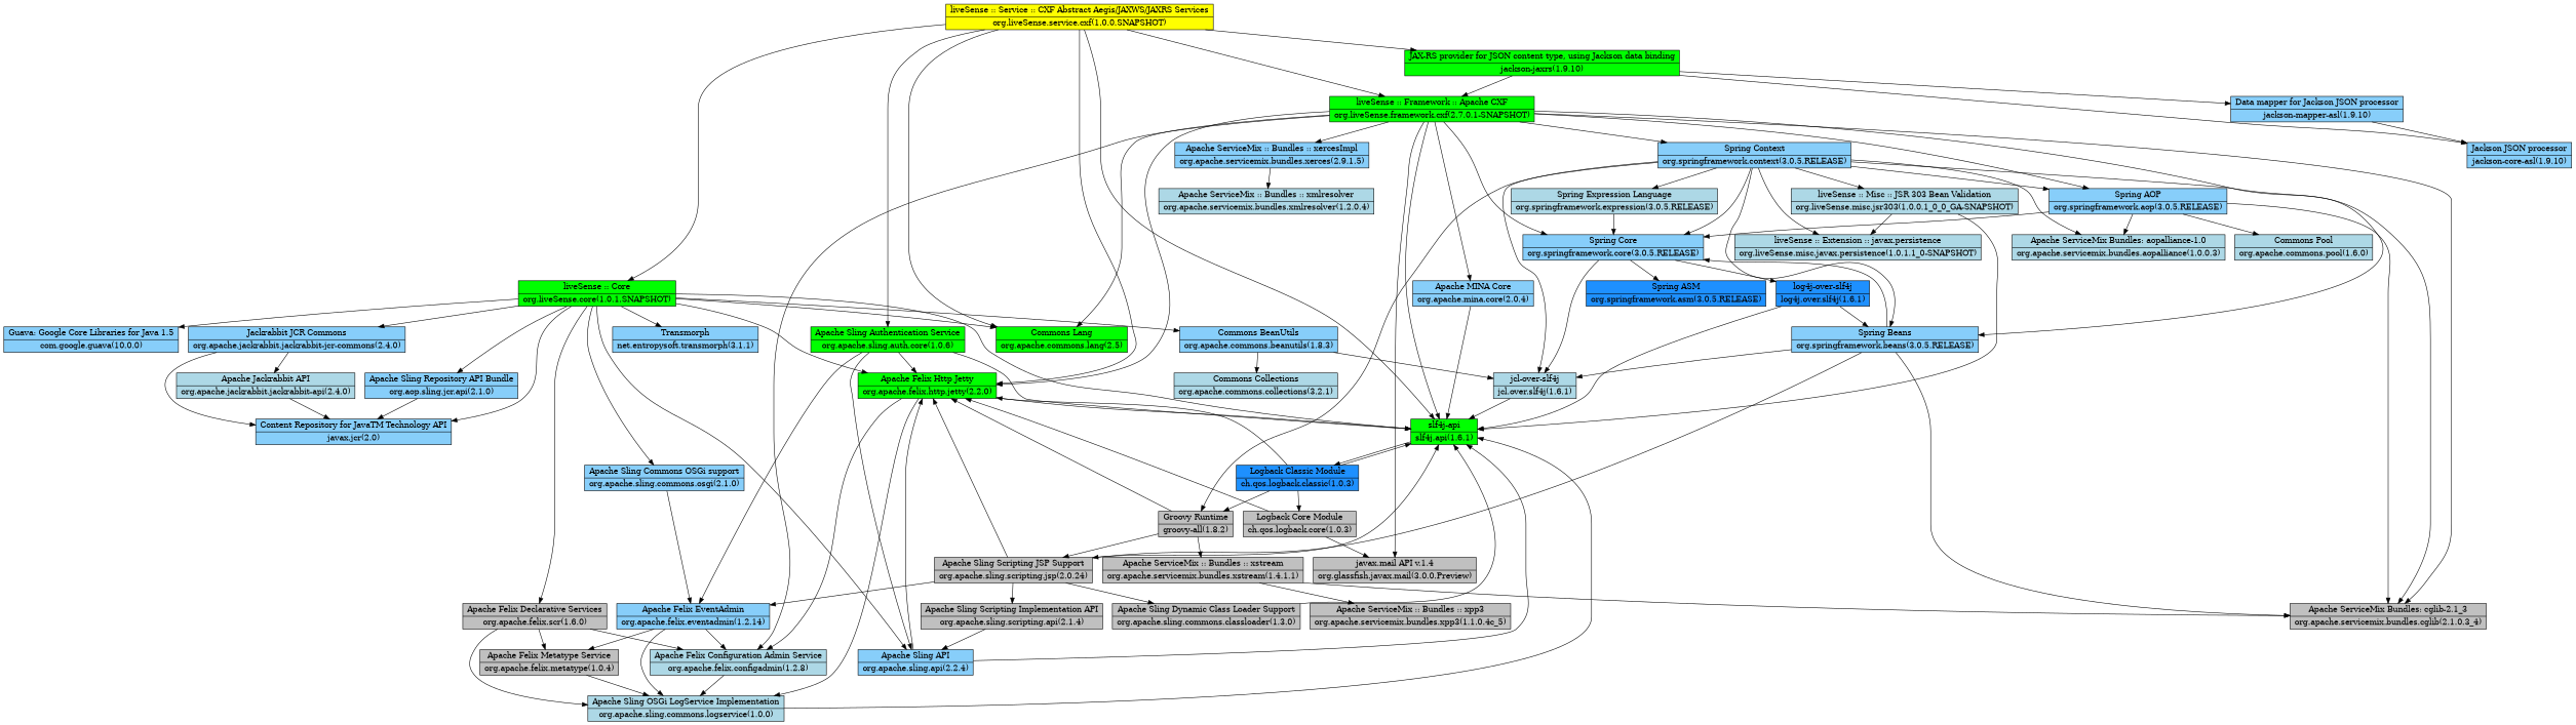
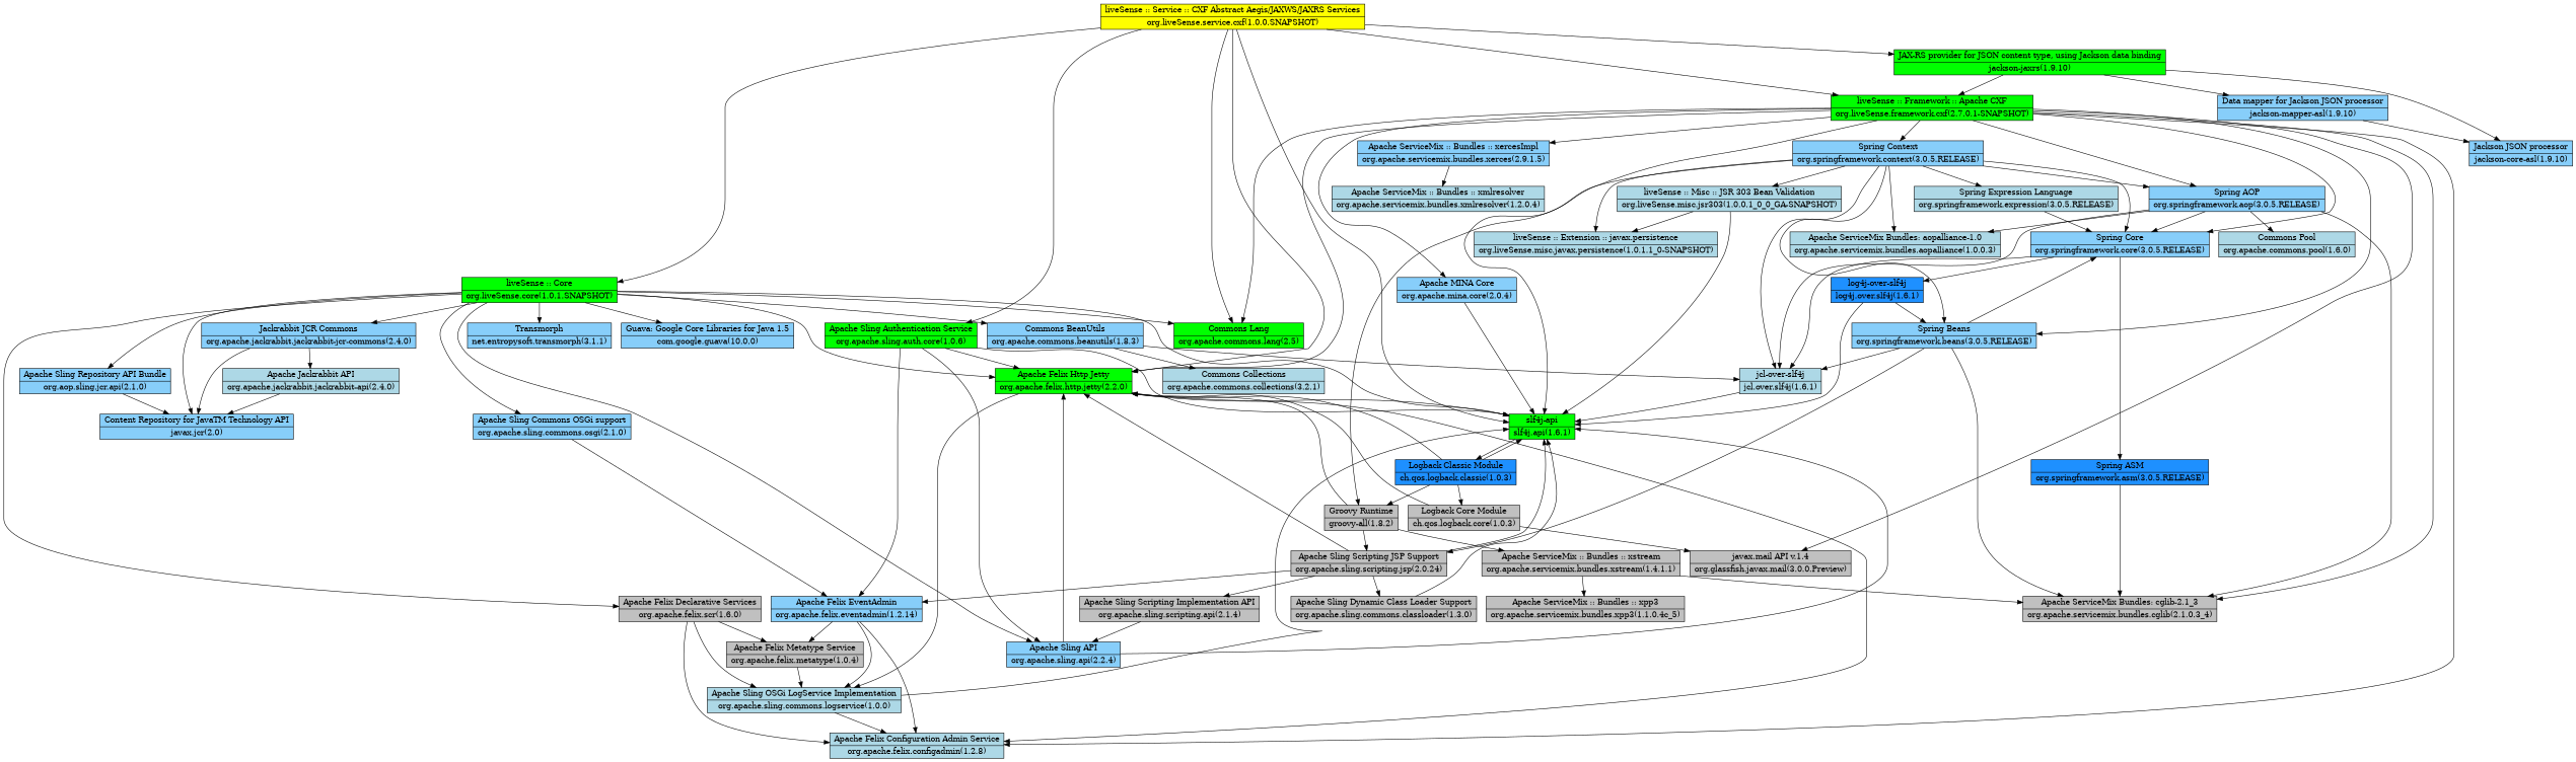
  digraph {
    node [fillcolor=lightskyblue shape=record style=filled]
    n1 [fillcolor=yellow label="{liveSense :: Service :: CXF Abstract Aegis/JAXWS/JAXRS Services | org.liveSense.service.cxf(1.0.0.SNAPSHOT)}"]
    n2 [fillcolor=green label="{Apache Sling Authentication Service | org.apache.sling.auth.core(1.0.6)}"]
    n3 [fillcolor=green label="{Commons Lang | org.apache.commons.lang(2.5)}"]
    n4 [fillcolor=green label="{Apache Felix Http Jetty | org.apache.felix.http.jetty(2.2.0)}"]
    n5 [fillcolor=green label="{liveSense :: Core | org.liveSense.core(1.0.1.SNAPSHOT)}"]
    n6 [fillcolor=green label="{liveSense :: Framework :: Apache CXF | org.liveSense.framework.cxf(2.7.0.1-SNAPSHOT)}"]
    n7 [fillcolor=green label="{JAX-RS provider for JSON content type, using Jackson data binding | jackson-jaxrs(1.9.10)}"]
    n8 [fillcolor=green label="{slf4j-api | slf4j.api(1.6.1)}"]
    n9 [label="{Apache Sling API | org.apache.sling.api(2.2.4)}"]
    n10 [label="{Apache Felix EventAdmin | org.apache.felix.eventadmin(1.2.14)}"]
    n11 [fillcolor=lightblue label="{Apache Sling OSGi LogService Implementation | org.apache.sling.commons.logservice(1.0.0)}"]
    n12 [fillcolor=lightblue label="{Apache Felix Configuration Admin Service | org.apache.felix.configadmin(1.2.8)}"]
    n13 [fillcolor=silver label="{Apache Felix Declarative Services | org.apache.felix.scr(1.6.0)}"]
    n14 [label="{Jackrabbit JCR Commons | org.apache.jackrabbit.jackrabbit-jcr-commons(2.4.0)}"]
    n15 [label="{Commons BeanUtils | org.apache.commons.beanutils(1.8.3)}"]
    n16 [label="{Content Repository for JavaTM Technology API | javax.jcr(2.0)}"]
    n17 [label="{Apache Sling Repository API Bundle | org.aop.sling.jcr.api(2.1.0)}"]
    n18 [label="{Apache Sling Commons OSGi support | org.apache.sling.commons.osgi(2.1.0)}"]
    n19 [label="{Transmorph | net.entropysoft.transmorph(3.1.1)}"]
    n20 [label="{Guava: Google Core Libraries for Java 1.5 | com.google.guava(10.0.0)}"]
    n21 [fillcolor=silver label="{javax.mail API v.1.4 | org.glassfish.javax.mail(3.0.0.Preview)}"]
    n22 [fillcolor=silver label="{Apache ServiceMix Bundles: cglib-2.1_3 | org.apache.servicemix.bundles.cglib(2.1.0.3_4)}"]
    n23 [label="{Spring AOP | org.springframework.aop(3.0.5.RELEASE)}"]
    n24 [label="{Apache MINA Core | org.apache.mina.core(2.0.4)}"]
    n25 [label="{Spring Context | org.springframework.context(3.0.5.RELEASE)}"]
    n26 [label="{Spring Core | org.springframework.core(3.0.5.RELEASE)}"]
    n27 [label="{Spring Beans | org.springframework.beans(3.0.5.RELEASE)}"]
    n28 [label="{Apache ServiceMix :: Bundles :: xercesImpl | org.apache.servicemix.bundles.xerces(2.9.1.5)}"]
    n29 [label="{Data mapper for Jackson JSON processor | jackson-mapper-asl(1.9.10)}"]
    n30 [label="{Jackson JSON processor | jackson-core-asl(1.9.10)}"]
    n31 [fillcolor=dodgerblue label="{Logback Classic Module | ch.qos.logback.classic(1.0.3)}"]
    n32 [fillcolor=silver label="{Apache Felix Metatype Service | org.apache.felix.metatype(1.0.4)}"]
    n33 [fillcolor=lightblue label="{Apache Jackrabbit API | org.apache.jackrabbit.jackrabbit-api(2.4.0)}"]
    n34 [fillcolor=lightblue label="{Commons Collections | org.apache.commons.collections(3.2.1)}"]
    n35 [fillcolor=lightblue label="{jcl-over-slf4j | jcl.over.slf4j(1.6.1)}"]
    n36 [fillcolor=lightblue label="{Commons Pool | org.apache.commons.pool(1.6.0)}"]
    n37 [fillcolor=lightblue label="{Apache ServiceMix Bundles: aopalliance-1.0 | org.apache.servicemix.bundles.aopalliance(1.0.0.3)}"]
    n38 [fillcolor=silver label="{Groovy Runtime | groovy-all(1.8.2)}"]
    n39 [fillcolor=lightblue label="{Spring Expression Language | org.springframework.expression(3.0.5.RELEASE)}"]
    n40 [fillcolor=lightblue label="{liveSense :: Extension :: javax.persistence | org.liveSense.misc.javax.persistence(1.0.1.1_0-SNAPSHOT)}"]
    n41 [fillcolor=lightblue label="{liveSense :: Misc :: JSR 303 Bean Validation | org.liveSense.misc.jsr303(1.0.0.1_0_0_GA-SNAPSHOT)}"]
    n42 [fillcolor=dodgerblue label="{Spring ASM | org.springframework.asm(3.0.5.RELEASE)}"]
    n43 [fillcolor=dodgerblue label="{log4j-over-slf4j | log4j.over.slf4j(1.6.1)}"]
    n44 [fillcolor=silver label="{Apache Sling Scripting JSP Support | org.apache.sling.scripting.jsp(2.0.24)}"]
    n45 [fillcolor=lightblue label="{Apache ServiceMix :: Bundles :: xmlresolver | org.apache.servicemix.bundles.xmlresolver(1.2.0.4)}"]
    n46 [fillcolor=silver label="{Logback Core Module | ch.qos.logback.core(1.0.3)}"]
    n47 [fillcolor=silver label="{Apache ServiceMix :: Bundles :: xstream | org.apache.servicemix.bundles.xstream(1.4.1.1)}"]
    n48 [fillcolor=silver label="{Apache ServiceMix :: Bundles :: xpp3 | org.apache.servicemix.bundles.xpp3(1.1.0.4c_5)}"]
    n49 [fillcolor=silver label="{Apache Sling Dynamic Class Loader Support | org.apache.sling.commons.classloader(1.3.0)}"]
    n50 [fillcolor=silver label="{Apache Sling Scripting Implementation API | org.apache.sling.scripting.api(2.1.4)}"]
    n1 -> n2
    n1 -> n3
    n1 -> n4
    n1 -> n5
    n1 -> n6
    n1 -> n7
    n1 -> n8
    n2 -> n4
    n2 -> n8
    n2 -> n9
    n2 -> n10
    n4 -> n8
    n4 -> n11
    n4 -> n12
    n5 -> n3
    n5 -> n4
    n5 -> n8
    n5 -> n9
    n5 -> n13
    n5 -> n14
    n5 -> n15
    n5 -> n16
    n5 -> n17
    n5 -> n18
    n5 -> n19
    n5 -> n20
    n6 -> n3
    n6 -> n4
    n6 -> n8
    n6 -> n12
    n6 -> n21
    n6 -> n22
    n6 -> n23
    n6 -> n24
    n6 -> n25
    n6 -> n26
    n6 -> n27
    n6 -> n28
    n7 -> n6
    n7 -> n29
    n7 -> n30
    n8 -> n31
    n9 -> n4
    n9 -> n8
    n10 -> n11
    n10 -> n12
    n10 -> n32
    n11 -> n8
-   n12 -> n11
+   n11 -> n12
    n13 -> n11
    n13 -> n12
    n13 -> n32
    n14 -> n16
    n14 -> n33
    n15 -> n34
    n15 -> n35
    n17 -> n16
    n18 -> n10
    n23 -> n22
    n23 -> n26
+   n23 -> n35
    n23 -> n36
    n23 -> n37
    n24 -> n8
-   n25 -> n22
+   n42 -> n22
    n25 -> n23
    n25 -> n26
    n25 -> n27
    n25 -> n35
    n25 -> n37
    n25 -> n38
    n25 -> n39
    n25 -> n40
    n25 -> n41
    n26 -> n35
    n26 -> n42
    n26 -> n43
    n27 -> n22
    n27 -> n26
    n27 -> n35
    n27 -> n44
    n28 -> n45
    n29 -> n30
    n31 -> n4
    n31 -> n8
    n31 -> n38
    n31 -> n46
    n32 -> n11
    n33 -> n16
    n35 -> n8
    n38 -> n4
    n38 -> n44
    n38 -> n47
    n39 -> n26
    n41 -> n8
    n41 -> n40
    n43 -> n8
    n43 -> n27
    n44 -> n4
    n44 -> n8
    n44 -> n10
    n44 -> n49
    n44 -> n50
    n46 -> n4
    n46 -> n21
    n47 -> n22
    n47 -> n48
    n49 -> n8
    n50 -> n9
  }
